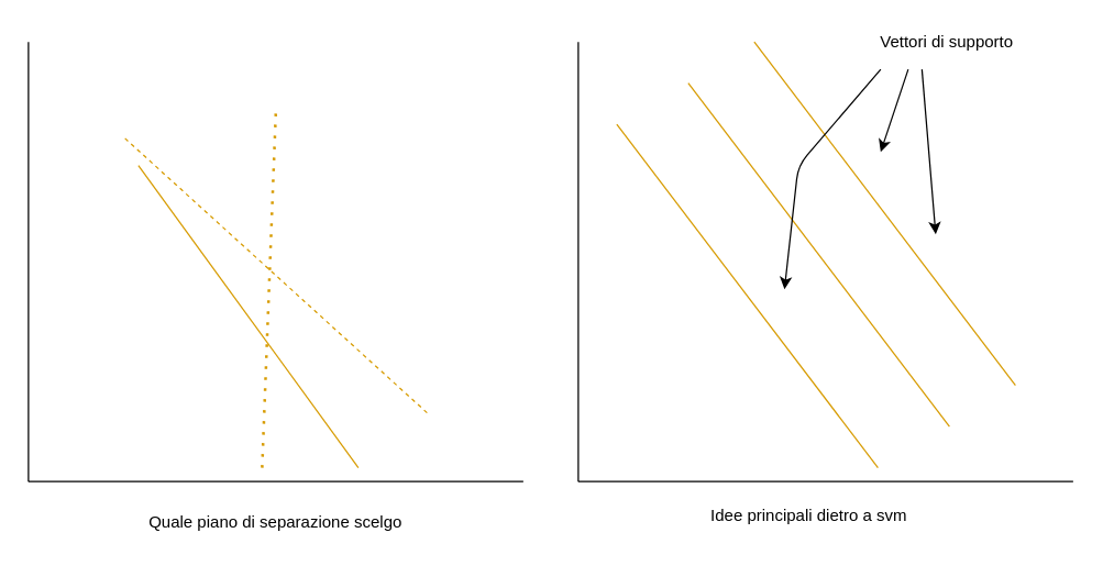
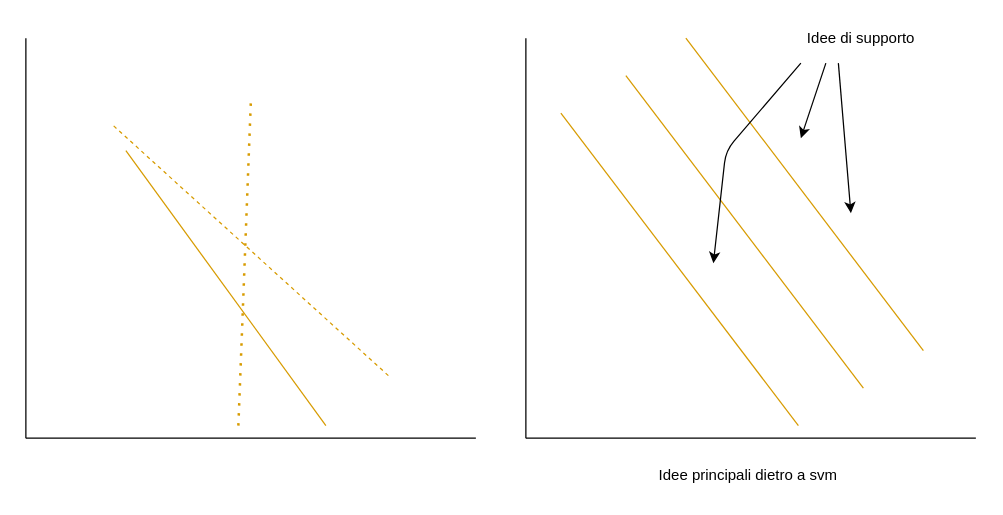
  <mxCell id="0" />
  <mxCell id="1" parent="0" />
  <mxCell id="2" value="" style="group" parent="1" vertex="1" connectable="0"><mxGeometry x="20" y="30" width="360" height="320" as="geometry" /></mxCell>
  <mxCell id="3" value="" style="endArrow=none;html=1;" parent="2" edge="1"><mxGeometry width="50" height="50" relative="1" as="geometry"><mxPoint y="320" as="sourcePoint" /><mxPoint as="targetPoint" /></mxGeometry></mxCell>
  <mxCell id="4" value="" style="endArrow=none;html=1;" parent="2" edge="1"><mxGeometry width="50" height="50" relative="1" as="geometry"><mxPoint y="320" as="sourcePoint" /><mxPoint x="360" y="320" as="targetPoint" /></mxGeometry></mxCell>
  <mxCell id="5" value="" style="shape=image;html=1;verticalAlign=top;verticalLabelPosition=bottom;labelBackgroundColor=#ffffff;imageAspect=0;aspect=fixed;image=https://cdn4.iconfinder.com/data/icons/glyphs/24/icons_add-128.png" parent="2" vertex="1"><mxGeometry x="20" y="212" width="28" height="28" as="geometry" /></mxCell>
  <mxCell id="6" value="" style="shape=image;html=1;verticalAlign=top;verticalLabelPosition=bottom;labelBackgroundColor=#ffffff;imageAspect=0;aspect=fixed;image=https://cdn4.iconfinder.com/data/icons/glyphs/24/icons_add-128.png" parent="2" vertex="1"><mxGeometry x="60" y="190" width="28" height="28" as="geometry" /></mxCell>
  <mxCell id="7" value="" style="shape=image;html=1;verticalAlign=top;verticalLabelPosition=bottom;labelBackgroundColor=#ffffff;imageAspect=0;aspect=fixed;image=https://cdn4.iconfinder.com/data/icons/glyphs/24/icons_add-128.png" parent="2" vertex="1"><mxGeometry x="32" y="260" width="28" height="28" as="geometry" /></mxCell>
  <mxCell id="8" value="" style="shape=image;html=1;verticalAlign=top;verticalLabelPosition=bottom;labelBackgroundColor=#ffffff;imageAspect=0;aspect=fixed;image=https://cdn4.iconfinder.com/data/icons/glyphs/24/icons_add-128.png" parent="2" vertex="1"><mxGeometry x="70" y="232" width="28" height="28" as="geometry" /></mxCell>
  <mxCell id="9" value="" style="shape=image;html=1;verticalAlign=top;verticalLabelPosition=bottom;labelBackgroundColor=#ffffff;imageAspect=0;aspect=fixed;image=https://cdn4.iconfinder.com/data/icons/glyphs/24/icons_add-128.png" parent="2" vertex="1"><mxGeometry x="110" y="272" width="28" height="28" as="geometry" /></mxCell>
  <mxCell id="10" value="" style="shape=image;html=1;verticalAlign=top;verticalLabelPosition=bottom;labelBackgroundColor=#ffffff;imageAspect=0;aspect=fixed;image=https://cdn4.iconfinder.com/data/icons/glyphs/24/icons_add-128.png" parent="2" vertex="1"><mxGeometry x="70" y="288" width="28" height="28" as="geometry" /></mxCell>
  <mxCell id="11" value="" style="shape=image;html=1;verticalAlign=top;verticalLabelPosition=bottom;labelBackgroundColor=#ffffff;imageAspect=0;aspect=fixed;image=https://cdn4.iconfinder.com/data/icons/glyphs/24/icons_add-128.png" parent="2" vertex="1"><mxGeometry x="122" y="232" width="28" height="28" as="geometry" /></mxCell>
  <mxCell id="12" value="" style="shape=image;html=1;verticalAlign=top;verticalLabelPosition=bottom;labelBackgroundColor=#ffffff;imageAspect=0;aspect=fixed;image=https://cdn4.iconfinder.com/data/icons/glyphs/24/icons_add-128.png" parent="2" vertex="1"><mxGeometry x="122" y="184" width="28" height="28" as="geometry" /></mxCell>
  <mxCell id="13" value="" style="shape=image;html=1;verticalAlign=top;verticalLabelPosition=bottom;labelBackgroundColor=#ffffff;imageAspect=0;aspect=fixed;image=https://cdn1.iconfinder.com/data/icons/essentials-pack/96/delete_minus_remove_close_negative-128.png" parent="2" vertex="1"><mxGeometry x="290" y="90" width="28" height="28" as="geometry" /></mxCell>
  <mxCell id="14" value="" style="shape=image;html=1;verticalAlign=top;verticalLabelPosition=bottom;labelBackgroundColor=#ffffff;imageAspect=0;aspect=fixed;image=https://cdn1.iconfinder.com/data/icons/essentials-pack/96/delete_minus_remove_close_negative-128.png" parent="2" vertex="1"><mxGeometry x="262" y="50" width="28" height="28" as="geometry" /></mxCell>
  <mxCell id="15" value="" style="shape=image;html=1;verticalAlign=top;verticalLabelPosition=bottom;labelBackgroundColor=#ffffff;imageAspect=0;aspect=fixed;image=https://cdn1.iconfinder.com/data/icons/essentials-pack/96/delete_minus_remove_close_negative-128.png" parent="2" vertex="1"><mxGeometry x="190" y="90" width="28" height="28" as="geometry" /></mxCell>
  <mxCell id="16" value="" style="shape=image;html=1;verticalAlign=top;verticalLabelPosition=bottom;labelBackgroundColor=#ffffff;imageAspect=0;aspect=fixed;image=https://cdn1.iconfinder.com/data/icons/essentials-pack/96/delete_minus_remove_close_negative-128.png" parent="2" vertex="1"><mxGeometry x="302" y="50" width="28" height="28" as="geometry" /></mxCell>
  <mxCell id="17" value="" style="shape=image;html=1;verticalAlign=top;verticalLabelPosition=bottom;labelBackgroundColor=#ffffff;imageAspect=0;aspect=fixed;image=https://cdn1.iconfinder.com/data/icons/essentials-pack/96/delete_minus_remove_close_negative-128.png" parent="2" vertex="1"><mxGeometry x="330" y="90" width="28" height="28" as="geometry" /></mxCell>
  <mxCell id="18" value="" style="shape=image;html=1;verticalAlign=top;verticalLabelPosition=bottom;labelBackgroundColor=#ffffff;imageAspect=0;aspect=fixed;image=https://cdn1.iconfinder.com/data/icons/essentials-pack/96/delete_minus_remove_close_negative-128.png" parent="2" vertex="1"><mxGeometry x="270" y="122" width="28" height="28" as="geometry" /></mxCell>
  <mxCell id="19" value="" style="shape=image;html=1;verticalAlign=top;verticalLabelPosition=bottom;labelBackgroundColor=#ffffff;imageAspect=0;aspect=fixed;image=https://cdn1.iconfinder.com/data/icons/essentials-pack/96/delete_minus_remove_close_negative-128.png" parent="2" vertex="1"><mxGeometry x="318" y="122" width="28" height="28" as="geometry" /></mxCell>
  <mxCell id="20" value="" style="shape=image;html=1;verticalAlign=top;verticalLabelPosition=bottom;labelBackgroundColor=#ffffff;imageAspect=0;aspect=fixed;image=https://cdn1.iconfinder.com/data/icons/essentials-pack/96/delete_minus_remove_close_negative-128.png" parent="2" vertex="1"><mxGeometry x="242" y="162" width="28" height="28" as="geometry" /></mxCell>
  <mxCell id="21" value="" style="endArrow=none;html=1;fillColor=#ffe6cc;strokeColor=#d79b00;" parent="2" edge="1"><mxGeometry width="50" height="50" relative="1" as="geometry"><mxPoint x="80" y="90" as="sourcePoint" /><mxPoint x="240" y="310" as="targetPoint" /></mxGeometry></mxCell>
  <mxCell id="22" value="" style="endArrow=none;dashed=1;html=1;dashPattern=1 3;strokeWidth=2;fillColor=#ffe6cc;strokeColor=#d79b00;" parent="2" edge="1"><mxGeometry width="50" height="50" relative="1" as="geometry"><mxPoint x="170" y="310" as="sourcePoint" /><mxPoint x="180" y="50" as="targetPoint" /></mxGeometry></mxCell>
  <mxCell id="23" value="" style="endArrow=none;dashed=1;html=1;fillColor=#ffe6cc;strokeColor=#d79b00;" parent="2" edge="1"><mxGeometry width="50" height="50" relative="1" as="geometry"><mxPoint x="290" y="270" as="sourcePoint" /><mxPoint x="70" y="70" as="targetPoint" /></mxGeometry></mxCell>
  <mxCell id="24" value="" style="endArrow=none;html=1;" parent="1" edge="1"><mxGeometry x="480" y="40" width="50" height="50" as="geometry"><mxPoint x="420" y="350" as="sourcePoint" /><mxPoint x="420" y="30" as="targetPoint" /></mxGeometry></mxCell>
  <mxCell id="25" value="" style="endArrow=none;html=1;" parent="1" edge="1"><mxGeometry x="480" y="40" width="50" height="50" as="geometry"><mxPoint x="420" y="350" as="sourcePoint" /><mxPoint x="780" y="350" as="targetPoint" /></mxGeometry></mxCell>
  <mxCell id="26" value="" style="shape=image;html=1;verticalAlign=top;verticalLabelPosition=bottom;labelBackgroundColor=#ffffff;imageAspect=0;aspect=fixed;image=https://cdn4.iconfinder.com/data/icons/glyphs/24/icons_add-128.png" parent="1" vertex="1"><mxGeometry x="440" y="242" width="28" height="28" as="geometry" /></mxCell>
  <mxCell id="27" value="" style="shape=image;html=1;verticalAlign=top;verticalLabelPosition=bottom;labelBackgroundColor=#ffffff;imageAspect=0;aspect=fixed;image=https://cdn4.iconfinder.com/data/icons/glyphs/24/icons_add-128.png" parent="1" vertex="1"><mxGeometry x="480" y="220" width="28" height="28" as="geometry" /></mxCell>
  <mxCell id="28" value="" style="shape=image;html=1;verticalAlign=top;verticalLabelPosition=bottom;labelBackgroundColor=#ffffff;imageAspect=0;aspect=fixed;image=https://cdn4.iconfinder.com/data/icons/glyphs/24/icons_add-128.png" parent="1" vertex="1"><mxGeometry x="452" y="290" width="28" height="28" as="geometry" /></mxCell>
  <mxCell id="29" value="" style="shape=image;html=1;verticalAlign=top;verticalLabelPosition=bottom;labelBackgroundColor=#ffffff;imageAspect=0;aspect=fixed;image=https://cdn4.iconfinder.com/data/icons/glyphs/24/icons_add-128.png" parent="1" vertex="1"><mxGeometry x="490" y="262" width="28" height="28" as="geometry" /></mxCell>
  <mxCell id="30" value="" style="shape=image;html=1;verticalAlign=top;verticalLabelPosition=bottom;labelBackgroundColor=#ffffff;imageAspect=0;aspect=fixed;image=https://cdn4.iconfinder.com/data/icons/glyphs/24/icons_add-128.png" parent="1" vertex="1"><mxGeometry x="530" y="302" width="28" height="28" as="geometry" /></mxCell>
  <mxCell id="31" value="" style="shape=image;html=1;verticalAlign=top;verticalLabelPosition=bottom;labelBackgroundColor=#ffffff;imageAspect=0;aspect=fixed;image=https://cdn4.iconfinder.com/data/icons/glyphs/24/icons_add-128.png" parent="1" vertex="1"><mxGeometry x="490" y="318" width="28" height="28" as="geometry" /></mxCell>
  <mxCell id="32" value="" style="shape=image;html=1;verticalAlign=top;verticalLabelPosition=bottom;labelBackgroundColor=#ffffff;imageAspect=0;aspect=fixed;image=https://cdn4.iconfinder.com/data/icons/glyphs/24/icons_add-128.png" parent="1" vertex="1"><mxGeometry x="542" y="262" width="28" height="28" as="geometry" /></mxCell>
  <mxCell id="33" value="" style="shape=image;html=1;verticalAlign=top;verticalLabelPosition=bottom;labelBackgroundColor=#ffffff;imageAspect=0;aspect=fixed;image=https://cdn4.iconfinder.com/data/icons/glyphs/24/icons_add-128.png" parent="1" vertex="1"><mxGeometry x="542" y="214" width="28" height="28" as="geometry" /></mxCell>
  <mxCell id="34" value="" style="shape=image;html=1;verticalAlign=top;verticalLabelPosition=bottom;labelBackgroundColor=#ffffff;imageAspect=0;aspect=fixed;image=https://cdn1.iconfinder.com/data/icons/essentials-pack/96/delete_minus_remove_close_negative-128.png" parent="1" vertex="1"><mxGeometry x="710" y="120" width="28" height="28" as="geometry" /></mxCell>
  <mxCell id="35" value="" style="shape=image;html=1;verticalAlign=top;verticalLabelPosition=bottom;labelBackgroundColor=#ffffff;imageAspect=0;aspect=fixed;image=https://cdn1.iconfinder.com/data/icons/essentials-pack/96/delete_minus_remove_close_negative-128.png" parent="1" vertex="1"><mxGeometry x="682" y="80" width="28" height="28" as="geometry" /></mxCell>
  <mxCell id="36" value="" style="shape=image;html=1;verticalAlign=top;verticalLabelPosition=bottom;labelBackgroundColor=#66CC00;imageAspect=0;aspect=fixed;image=https://cdn1.iconfinder.com/data/icons/essentials-pack/96/delete_minus_remove_close_negative-128.png;dashed=1;sketch=0;imageBackground=#ffffff;" parent="1" vertex="1"><mxGeometry x="610" y="120" width="28" height="28" as="geometry" /></mxCell>
  <mxCell id="37" value="" style="shape=image;html=1;verticalAlign=top;verticalLabelPosition=bottom;labelBackgroundColor=#ffffff;imageAspect=0;aspect=fixed;image=https://cdn1.iconfinder.com/data/icons/essentials-pack/96/delete_minus_remove_close_negative-128.png" parent="1" vertex="1"><mxGeometry x="722" y="80" width="28" height="28" as="geometry" /></mxCell>
  <mxCell id="38" value="" style="shape=image;html=1;verticalAlign=top;verticalLabelPosition=bottom;labelBackgroundColor=#ffffff;imageAspect=0;aspect=fixed;image=https://cdn1.iconfinder.com/data/icons/essentials-pack/96/delete_minus_remove_close_negative-128.png" parent="1" vertex="1"><mxGeometry x="750" y="120" width="28" height="28" as="geometry" /></mxCell>
  <mxCell id="39" value="" style="shape=image;html=1;verticalAlign=top;verticalLabelPosition=bottom;labelBackgroundColor=#ffffff;imageAspect=0;aspect=fixed;image=https://cdn1.iconfinder.com/data/icons/essentials-pack/96/delete_minus_remove_close_negative-128.png" parent="1" vertex="1"><mxGeometry x="690" y="152" width="28" height="28" as="geometry" /></mxCell>
  <mxCell id="40" value="" style="shape=image;html=1;verticalAlign=top;verticalLabelPosition=bottom;labelBackgroundColor=#ffffff;imageAspect=0;aspect=fixed;image=https://cdn1.iconfinder.com/data/icons/essentials-pack/96/delete_minus_remove_close_negative-128.png" parent="1" vertex="1"><mxGeometry x="738" y="152" width="28" height="28" as="geometry" /></mxCell>
  <mxCell id="41" value="" style="shape=image;html=1;verticalAlign=top;verticalLabelPosition=bottom;labelBackgroundColor=#ffffff;imageAspect=0;aspect=fixed;image=https://cdn1.iconfinder.com/data/icons/essentials-pack/96/delete_minus_remove_close_negative-128.png" parent="1" vertex="1"><mxGeometry x="662" y="192" width="28" height="28" as="geometry" /></mxCell>
  <mxCell id="42" value="" style="endArrow=none;html=1;fillColor=#ffe6cc;strokeColor=#d79b00;" parent="1" edge="1"><mxGeometry x="502" y="18" width="50" height="50" as="geometry"><mxPoint x="500" y="60" as="sourcePoint" /><mxPoint x="690" y="310" as="targetPoint" /></mxGeometry></mxCell>
  <mxCell id="43" value="" style="endArrow=none;html=1;fillColor=#ffe6cc;strokeColor=#d79b00;" parent="1" edge="1"><mxGeometry x="450" y="48" width="50" height="50" as="geometry"><mxPoint x="448" y="90" as="sourcePoint" /><mxPoint x="638" y="340" as="targetPoint" /></mxGeometry></mxCell>
  <mxCell id="44" value="" style="endArrow=none;html=1;fillColor=#ffe6cc;strokeColor=#d79b00;" parent="1" edge="1"><mxGeometry x="550" y="-12" width="50" height="50" as="geometry"><mxPoint x="548" y="30" as="sourcePoint" /><mxPoint x="738" y="280" as="targetPoint" /></mxGeometry></mxCell>
- <mxCell id="45" value="Vettori di supporto&amp;nbsp;" style="text;html=1;strokeColor=none;fillColor=none;align=center;verticalAlign=middle;whiteSpace=wrap;rounded=0;" parent="1" vertex="1"><mxGeometry x="610" y="20" width="160" height="20" as="geometry" /></mxCell>
+ <mxCell id="45" value="Idee di supporto&amp;nbsp;" style="text;html=1;strokeColor=none;fillColor=none;align=center;verticalAlign=middle;whiteSpace=wrap;rounded=0;" parent="1" vertex="1"><mxGeometry x="610" y="20" width="160" height="20" as="geometry" /></mxCell>
  <mxCell id="46" value="" style="endArrow=classic;html=1;" parent="1" edge="1"><mxGeometry width="50" height="50" relative="1" as="geometry"><mxPoint x="660" y="50" as="sourcePoint" /><mxPoint x="640" y="110" as="targetPoint" /></mxGeometry></mxCell>
  <mxCell id="47" value="" style="endArrow=classic;html=1;" parent="1" edge="1"><mxGeometry width="50" height="50" relative="1" as="geometry"><mxPoint x="670" y="50" as="sourcePoint" /><mxPoint x="680" y="170" as="targetPoint" /></mxGeometry></mxCell>
  <mxCell id="48" value="" style="endArrow=classic;html=1;" parent="1" edge="1"><mxGeometry width="50" height="50" relative="1" as="geometry"><mxPoint x="640" y="50" as="sourcePoint" /><mxPoint x="570" y="210" as="targetPoint" /><Array as="points"><mxPoint x="580" y="120" /></Array></mxGeometry></mxCell>
- <mxCell id="49" value="Quale piano di separazione scelgo" style="text;html=1;strokeColor=none;fillColor=none;align=center;verticalAlign=middle;whiteSpace=wrap;rounded=0;" vertex="1" parent="1"><mxGeometry x="20" y="370" width="360" height="20" as="geometry" /></mxCell>
- <mxCell id="50" value="Idee principali dietro a svm" style="text;html=1;strokeColor=none;fillColor=none;align=center;verticalAlign=middle;whiteSpace=wrap;rounded=0;" vertex="1" parent="1"><mxGeometry x="408" y="365" width="360" height="20" as="geometry" /></mxCell>
+ <mxCell id="50" value="Idee principali dietro a svm" style="text;html=1;strokeColor=none;fillColor=none;align=center;verticalAlign=middle;whiteSpace=wrap;rounded=0;" vertex="1" parent="1"><mxGeometry x="418" y="370" width="360" height="20" as="geometry" /></mxCell>
